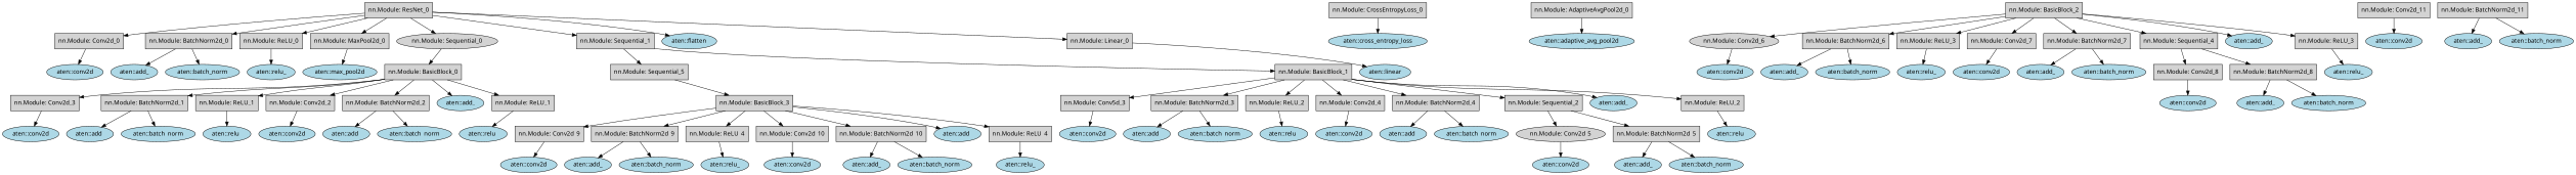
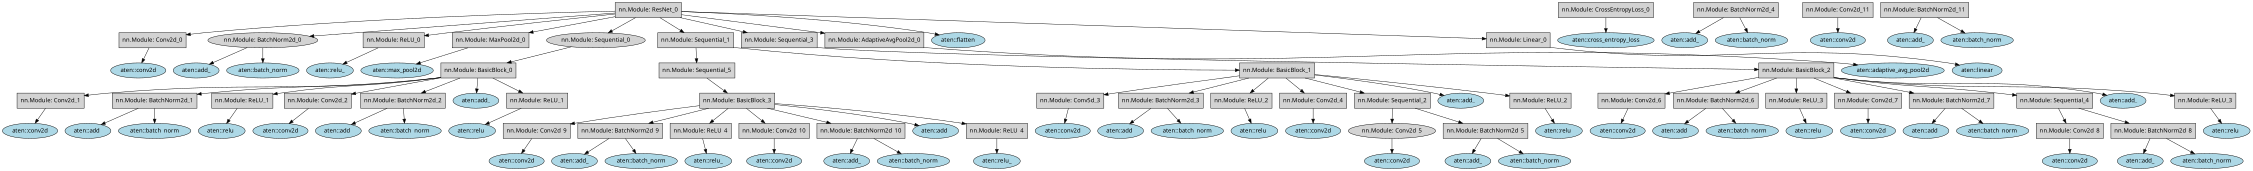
  digraph {
    fontname="Noto Sans"
    rankdir=TB
    node [fillcolor=lightblue fontname="Noto Sans" shape=ellipse style=filled]
    edge [fontname="Noto Sans"]
    n1 [fillcolor=lightgrey label="nn.Module: ResNet_0" shape=box]
    n2 [fillcolor=lightgrey label="nn.Module: CrossEntropyLoss_0" shape=box]
    n3 [fillcolor=lightgrey label="nn.Module: Conv2d_0" shape=box]
-   n4 [fillcolor=lightgrey label="nn.Module: BatchNorm2d_0" shape=box]
+   n4 [fillcolor=lightgrey label="nn.Module: BatchNorm2d_0"]
    n5 [fillcolor=lightgrey label="nn.Module: ReLU_0" shape=box]
    n6 [fillcolor=lightgrey label="nn.Module: MaxPool2d_0" shape=box]
    n7 [fillcolor=lightgrey label="nn.Module: Sequential_0"]
    n8 [fillcolor=lightgrey label="nn.Module: Sequential_1" shape=box]
+   n9 [fillcolor=lightgrey label="nn.Module: Sequential_3" shape=box]
    n10 [fillcolor=lightgrey label="nn.Module: AdaptiveAvgPool2d_0" shape=box]
    n11 [label="aten::flatten"]
    n12 [fillcolor=lightgrey label="nn.Module: Linear_0" shape=box]
    n13 [label="aten::cross_entropy_loss"]
    n14 [label="aten::conv2d"]
    n15 [label="aten::add_"]
    n16 [label="aten::batch_norm"]
    n17 [label="aten::relu_"]
    n18 [label="aten::max_pool2d"]
    n19 [fillcolor=lightgrey label="nn.Module: BasicBlock_0" shape=box]
    n20 [fillcolor=lightgrey label="nn.Module: Sequential_5" shape=box]
    n21 [fillcolor=lightgrey label="nn.Module: BasicBlock_1" shape=box]
    n22 [fillcolor=lightgrey label="nn.Module: BasicBlock_2" shape=box]
    n23 [fillcolor=lightgrey label="nn.Module: BasicBlock_3" shape=box]
    n24 [label="aten::adaptive_avg_pool2d"]
    n25 [label="aten::linear"]
-   n26 [fillcolor=lightgrey label="nn.Module: Conv2d_3" shape=box]
+   n26 [fillcolor=lightgrey label="nn.Module: Conv2d_1" shape=box]
    n27 [fillcolor=lightgrey label="nn.Module: BatchNorm2d_1" shape=box]
    n28 [fillcolor=lightgrey label="nn.Module: ReLU_1" shape=box]
    n29 [fillcolor=lightgrey label="nn.Module: Conv2d_2" shape=box]
    n30 [fillcolor=lightgrey label="nn.Module: BatchNorm2d_2" shape=box]
    n31 [label="aten::add_"]
    n32 [fillcolor=lightgrey label="nn.Module: ReLU_1" shape=box]
    n33 [label="aten::conv2d"]
    n34 [label="aten::add_"]
    n35 [label="aten::batch_norm"]
    n36 [label="aten::relu_"]
    n37 [label="aten::conv2d"]
    n38 [label="aten::add_"]
    n39 [label="aten::batch_norm"]
    n40 [label="aten::relu_"]
    n41 [fillcolor=lightgrey label="nn.Module: Conv5d_3" shape=box]
    n42 [fillcolor=lightgrey label="nn.Module: BatchNorm2d_3" shape=box]
    n43 [fillcolor=lightgrey label="nn.Module: ReLU_2" shape=box]
    n44 [fillcolor=lightgrey label="nn.Module: Conv2d_4" shape=box]
    n45 [fillcolor=lightgrey label="nn.Module: BatchNorm2d_4" shape=box]
    n46 [fillcolor=lightgrey label="nn.Module: Sequential_2" shape=box]
    n47 [label="aten::add_"]
    n48 [fillcolor=lightgrey label="nn.Module: ReLU_2" shape=box]
    n49 [label="aten::conv2d"]
    n50 [label="aten::add_"]
    n51 [label="aten::batch_norm"]
    n52 [label="aten::relu_"]
    n53 [label="aten::conv2d"]
    n54 [label="aten::add_"]
    n55 [label="aten::batch_norm"]
    n56 [fillcolor=lightgrey label="nn.Module: Conv2d_5"]
    n57 [fillcolor=lightgrey label="nn.Module: BatchNorm2d_5" shape=box]
    n58 [label="aten::relu_"]
    n59 [label="aten::conv2d"]
    n60 [label="aten::add_"]
    n61 [label="aten::batch_norm"]
-   n62 [fillcolor=lightgrey label="nn.Module: Conv2d_6"]
+   n62 [fillcolor=lightgrey label="nn.Module: Conv2d_6" shape=box]
    n63 [fillcolor=lightgrey label="nn.Module: BatchNorm2d_6" shape=box]
    n64 [fillcolor=lightgrey label="nn.Module: ReLU_3" shape=box]
    n65 [fillcolor=lightgrey label="nn.Module: Conv2d_7" shape=box]
    n66 [fillcolor=lightgrey label="nn.Module: BatchNorm2d_7" shape=box]
    n67 [fillcolor=lightgrey label="nn.Module: Sequential_4" shape=box]
    n68 [label="aten::add_"]
    n69 [fillcolor=lightgrey label="nn.Module: ReLU_3" shape=box]
    n70 [label="aten::conv2d"]
    n71 [label="aten::add_"]
    n72 [label="aten::batch_norm"]
    n73 [label="aten::relu_"]
    n74 [label="aten::conv2d"]
    n75 [label="aten::add_"]
    n76 [label="aten::batch_norm"]
    n77 [fillcolor=lightgrey label="nn.Module: Conv2d_8" shape=box]
    n78 [fillcolor=lightgrey label="nn.Module: BatchNorm2d_8" shape=box]
    n79 [label="aten::relu_"]
    n80 [label="aten::conv2d"]
    n81 [label="aten::add_"]
    n82 [label="aten::batch_norm"]
    n83 [fillcolor=lightgrey label="nn.Module: Conv2d_9" shape=box]
    n84 [fillcolor=lightgrey label="nn.Module: BatchNorm2d_9" shape=box]
    n85 [fillcolor=lightgrey label="nn.Module: ReLU_4" shape=box]
    n86 [fillcolor=lightgrey label="nn.Module: Conv2d_10" shape=box]
    n87 [fillcolor=lightgrey label="nn.Module: BatchNorm2d_10" shape=box]
    n88 [label="aten::add_"]
    n89 [fillcolor=lightgrey label="nn.Module: ReLU_4" shape=box]
    n90 [label="aten::conv2d"]
    n91 [label="aten::add_"]
    n92 [label="aten::batch_norm"]
    n93 [label="aten::relu_"]
    n94 [label="aten::conv2d"]
    n95 [label="aten::add_"]
    n96 [label="aten::batch_norm"]
    n97 [label="aten::relu_"]
    n98 [fillcolor=lightgrey label="nn.Module: Conv2d_11" shape=box]
    n99 [label="aten::conv2d"]
    n100 [fillcolor=lightgrey label="nn.Module: BatchNorm2d_11" shape=box]
    n101 [label="aten::add_"]
    n102 [label="aten::batch_norm"]
    subgraph sub_1 {
      rank=same
      n1
      n2
    }
    n1 -> n3
    n1 -> n4
    n1 -> n5
    n1 -> n6
    n1 -> n7
    n1 -> n8
+   n1 -> n9
+   n1 -> n10
    n1 -> n11
    n1 -> n12
    n2 -> n13
    n3 -> n14
    n4 -> n15
    n4 -> n16
    n5 -> n17
    n6 -> n18
    n7 -> n19
    n8 -> n20
    n8 -> n21
+   n9 -> n22
    n10 -> n24
    n12 -> n25
    n19 -> n26
    n19 -> n27
    n19 -> n28
    n19 -> n29
    n19 -> n30
    n19 -> n31
    n19 -> n32
    n20 -> n23
    n21 -> n41
    n21 -> n42
    n21 -> n43
    n21 -> n44
-   n21 -> n45
    n21 -> n46
    n21 -> n47
    n21 -> n48
    n22 -> n62
    n22 -> n63
    n22 -> n64
    n22 -> n65
    n22 -> n66
    n22 -> n67
    n22 -> n68
    n22 -> n69
    n23 -> n83
    n23 -> n84
    n23 -> n85
    n23 -> n86
    n23 -> n87
    n23 -> n88
    n23 -> n89
    n26 -> n33
    n27 -> n34
    n27 -> n35
    n28 -> n36
    n29 -> n37
    n30 -> n38
    n30 -> n39
    n32 -> n40
    n41 -> n49
    n42 -> n50
    n42 -> n51
    n43 -> n52
    n44 -> n53
    n45 -> n54
    n45 -> n55
    n46 -> n56
    n46 -> n57
    n48 -> n58
    n56 -> n59
    n57 -> n60
    n57 -> n61
    n62 -> n70
    n63 -> n71
    n63 -> n72
    n64 -> n73
    n65 -> n74
    n66 -> n75
    n66 -> n76
    n67 -> n77
    n67 -> n78
    n69 -> n79
    n77 -> n80
    n78 -> n81
    n78 -> n82
    n83 -> n90
    n84 -> n91
    n84 -> n92
    n85 -> n93
    n86 -> n94
    n87 -> n95
    n87 -> n96
    n89 -> n97
    n98 -> n99
    n100 -> n101
    n100 -> n102
  }
